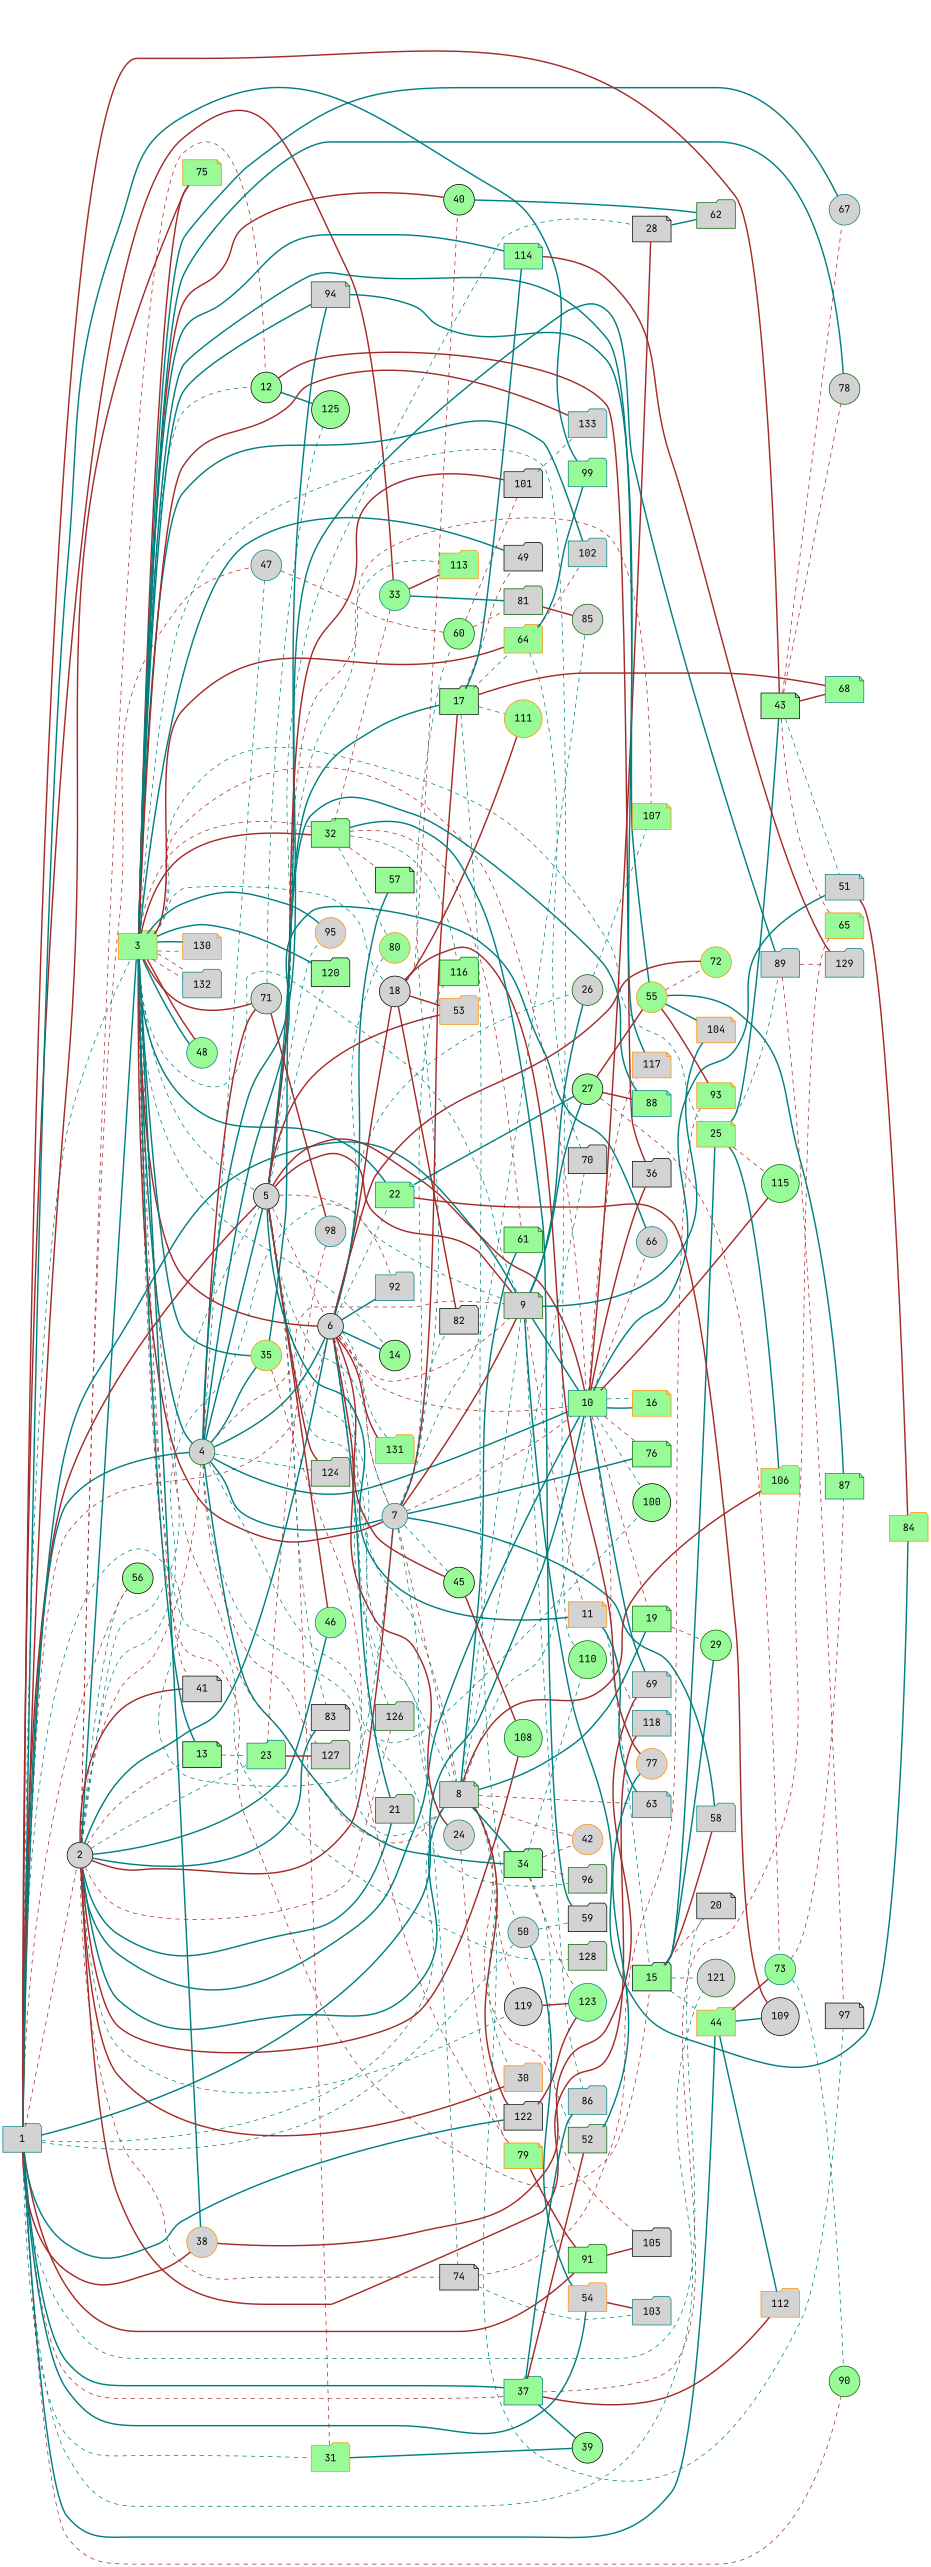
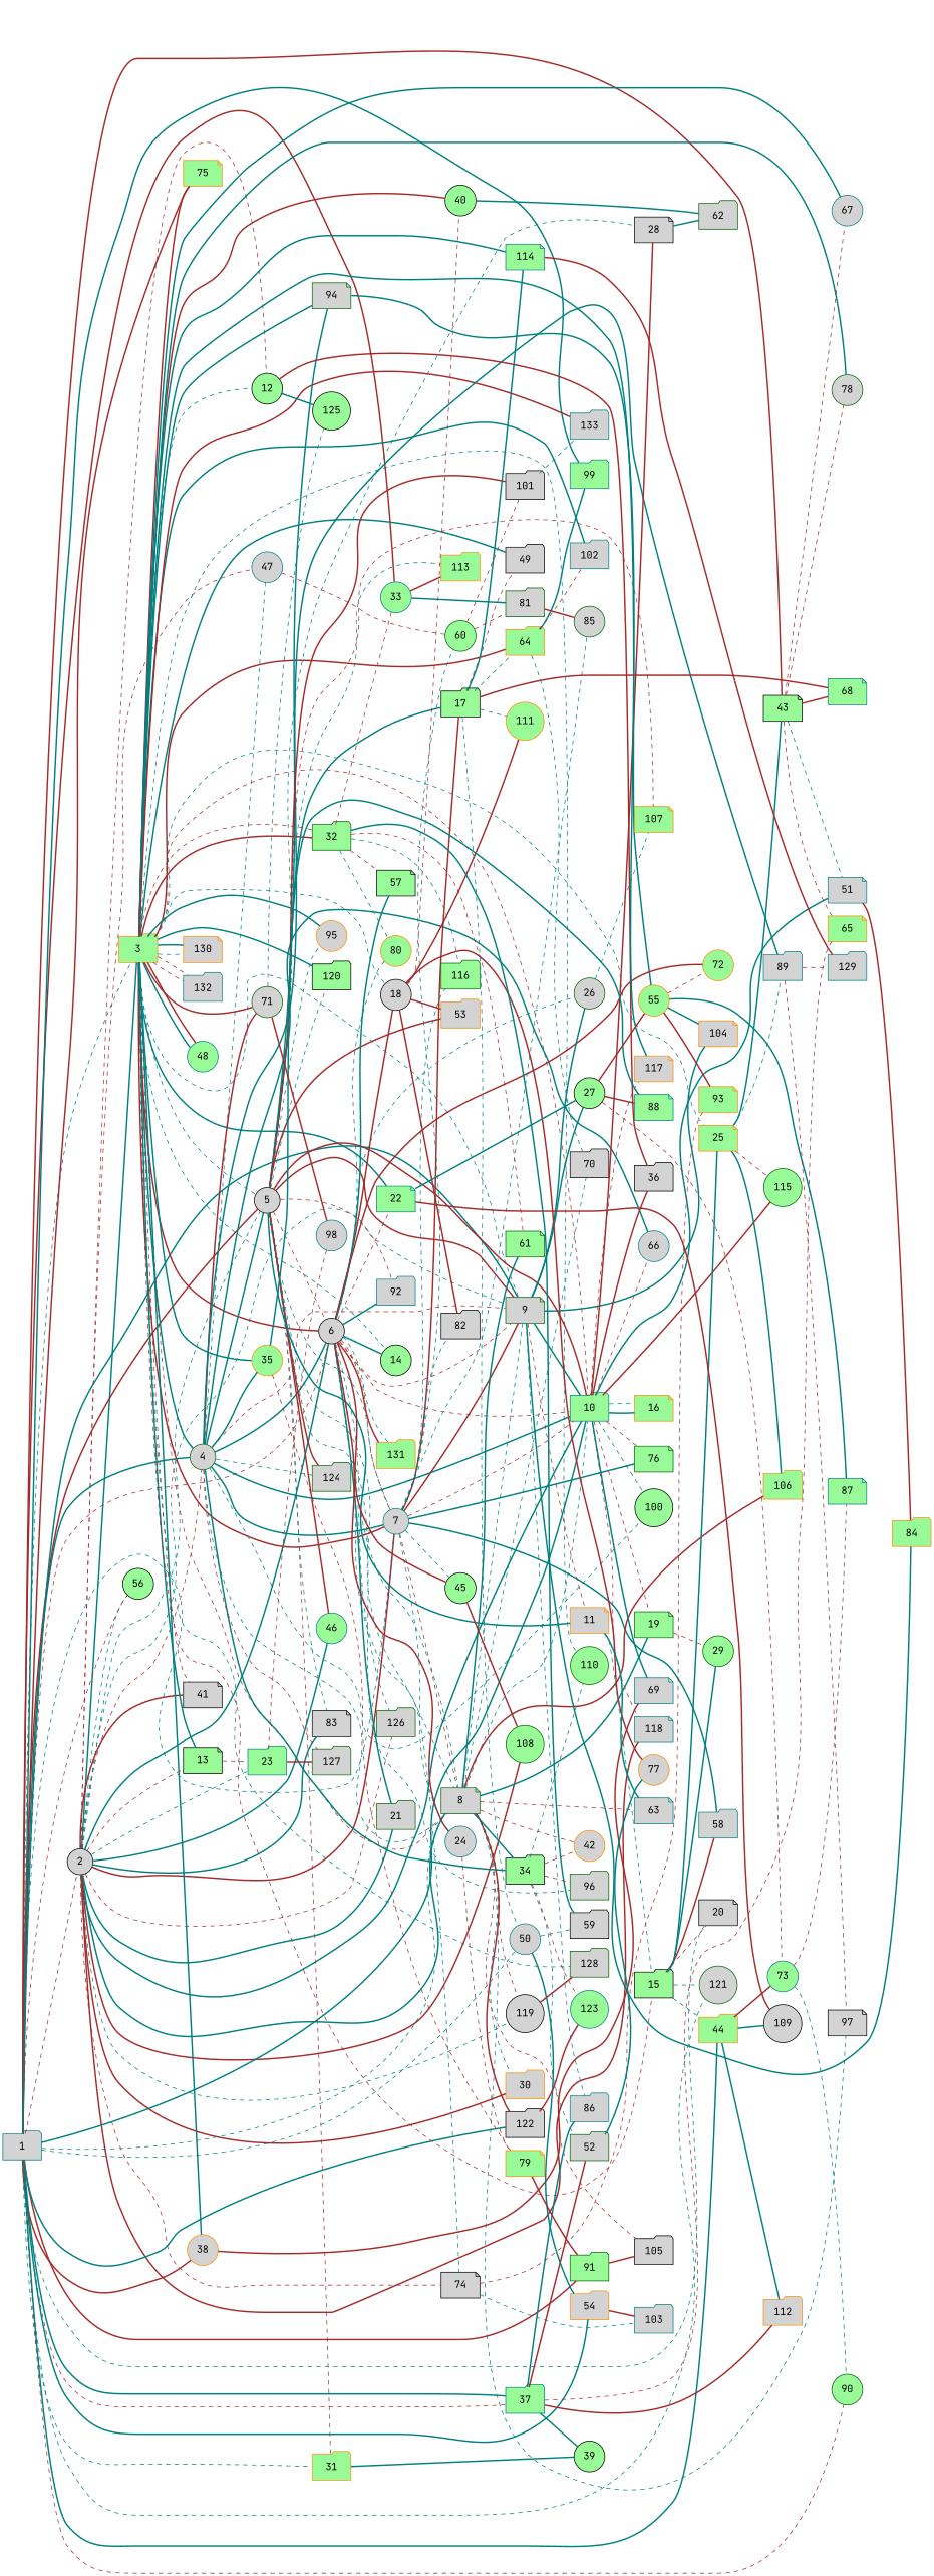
  graph {
    fontname="JetBrains Mono"
    rankdir=LR
    node [color=black fillcolor=lightgrey fontname="JetBrains Mono" shape=folder style=filled]
    edge [color=teal fontname="JetBrains Mono" style=bold]
    2 [shape=circle]
    1 [color=teal]
    3 [color=darkorange fillcolor=palegreen]
    4 [color=darkgreen shape=circle]
    5 [shape=circle]
    6 [shape=circle]
    7 [color=teal shape=circle]
    8 [color=darkgreen shape=note]
    9 [color=darkgreen shape=note]
    10 [color=teal fillcolor=palegreen]
    20 [shape=note]
    31 [color=darkorange fillcolor=palegreen]
    33 [color=teal fillcolor=palegreen shape=circle]
    37 [color=teal fillcolor=palegreen]
    38 [color=darkorange shape=circle]
    43 [fillcolor=palegreen shape=note]
    44 [color=darkorange fillcolor=palegreen]
    50 [color=teal shape=circle]
    54 [color=darkorange]
    56 [fillcolor=palegreen shape=circle]
    75 [color=darkorange fillcolor=palegreen shape=note]
    90 [color=darkgreen fillcolor=palegreen shape=circle]
    91 [color=darkgreen fillcolor=palegreen]
    99 [color=teal fillcolor=palegreen]
    121 [color=darkgreen shape=circle]
    122
    12 [fillcolor=palegreen shape=circle]
    13 [fillcolor=palegreen shape=note]
    21 [color=darkgreen]
    23 [color=teal fillcolor=palegreen]
    30 [color=darkorange]
    41 [shape=note]
    46 [color=teal fillcolor=palegreen shape=circle]
    47 [color=teal shape=circle]
    74 [shape=note]
    83 [shape=note]
    108 [color=darkgreen fillcolor=palegreen shape=circle]
    118 [color=teal shape=note]
    119 [shape=circle]
    126 [color=darkgreen]
    14 [fillcolor=palegreen shape=circle]
    15 [fillcolor=palegreen]
    18 [shape=circle]
    22 [color=teal fillcolor=palegreen shape=note]
    25 [color=darkorange fillcolor=palegreen shape=note]
    32 [color=darkgreen fillcolor=palegreen]
    35 [color=darkorange fillcolor=palegreen shape=circle]
    40 [fillcolor=palegreen shape=circle]
    48 [color=teal fillcolor=palegreen shape=circle]
    49
    55 [color=darkorange fillcolor=palegreen shape=circle]
    64 [color=darkorange fillcolor=palegreen]
    67 [color=teal shape=circle]
    71 [color=darkgreen shape=circle]
    78 [color=darkgreen shape=circle]
    94 [color=darkgreen shape=note]
    95 [color=darkorange shape=circle]
    102 [color=teal]
    110 [color=darkgreen fillcolor=palegreen shape=circle]
    114 [color=teal fillcolor=palegreen shape=note]
    120 [fillcolor=palegreen]
    128 [color=darkgreen]
    130 [color=darkorange shape=note]
    132 [color=teal]
    133 [color=teal]
    34 [fillcolor=palegreen]
    66 [color=teal shape=circle]
    89 [color=teal]
    100 [fillcolor=palegreen shape=circle]
    124 [color=darkgreen]
    127 [color=darkgreen]
    11 [color=darkorange shape=note]
    17 [fillcolor=palegreen]
    28 [shape=note]
    53 [color=darkorange]
    92 [color=teal]
    96 [color=darkgreen]
    101
    107 [color=darkorange fillcolor=palegreen shape=note]
    113 [color=darkorange fillcolor=palegreen]
    24 [color=teal shape=circle]
    26 [color=darkgreen shape=circle]
    45 [fillcolor=palegreen shape=circle]
    57 [fillcolor=palegreen shape=note]
    72 [color=darkorange fillcolor=palegreen shape=circle]
    80 [color=darkorange fillcolor=palegreen shape=circle]
    131 [color=darkorange fillcolor=palegreen]
    58 [color=teal]
    60 [color=darkgreen fillcolor=palegreen shape=circle]
    76 [color=darkgreen fillcolor=palegreen shape=note]
    82
    85 [color=darkgreen shape=circle]
    116 [color=darkgreen fillcolor=palegreen]
    19 [color=darkgreen fillcolor=palegreen shape=note]
    42 [color=darkorange shape=circle]
    61 [color=darkgreen fillcolor=palegreen shape=note]
    63 [color=teal shape=note]
    70
    97 [shape=note]
    105
    106 [color=darkorange fillcolor=palegreen]
    27 [fillcolor=palegreen shape=circle]
    84 [color=darkorange fillcolor=palegreen]
    86 [color=teal]
    104 [color=darkorange shape=note]
    16 [color=darkorange fillcolor=palegreen shape=note]
    36
    51 [color=teal shape=note]
    69 [color=teal shape=note]
    115 [color=darkgreen fillcolor=palegreen shape=circle]
    117 [color=darkorange shape=note]
    39 [fillcolor=palegreen shape=circle]
    81 [color=darkgreen]
    52 [color=darkgreen]
    65 [color=darkorange fillcolor=palegreen shape=note]
    112 [color=darkorange]
    68 [color=teal fillcolor=palegreen shape=note]
    109 [shape=circle]
    73 [color=teal fillcolor=palegreen shape=circle]
    59
    103 [color=teal]
    123 [color=teal fillcolor=palegreen shape=circle]
    125 [fillcolor=palegreen shape=circle]
    98 [color=teal shape=circle]
    93 [color=darkorange fillcolor=palegreen shape=note]
    29 [color=darkgreen fillcolor=palegreen shape=circle]
    111 [color=darkorange fillcolor=palegreen shape=circle]
    77 [color=darkorange shape=circle]
    79 [color=darkorange fillcolor=palegreen shape=note]
    88 [color=teal fillcolor=palegreen shape=note]
    62 [color=darkgreen]
    87 [color=teal fillcolor=palegreen shape=note]
    129 [color=teal]
    2 -- 3
    2 -- 4 [color=brown style=dashed]
    2 -- 5 [style=dashed]
    2 -- 6
    2 -- 7 [color=brown]
    2 -- 8
    2 -- 9 [style=dashed]
    2 -- 10
    2 -- 56 [style=dashed]
    2 -- 12 [color=brown style=dashed]
    2 -- 13 [color=brown style=dashed]
    2 -- 21
    2 -- 23 [style=dashed]
    2 -- 30 [color=brown]
    2 -- 41 [color=brown]
    2 -- 46
    2 -- 47 [color=brown style=dashed]
    2 -- 74 [color=brown style=dashed]
    2 -- 83
    2 -- 108 [color=brown]
    2 -- 118 [color=brown]
    2 -- 119 [style=dashed]
    2 -- 126 [color=brown style=dashed]
    1 -- 2 [color=brown style=dashed]
    1 -- 3 [style=dashed]
    1 -- 4
    1 -- 5 [color=brown]
    1 -- 6 [color=brown style=dashed]
    1 -- 7 [style=dashed]
    1 -- 8 [style=dashed]
    1 -- 9
    1 -- 10
    1 -- 20 [style=dashed]
    1 -- 31 [style=dashed]
    1 -- 33 [color=brown]
    1 -- 37 [color=brown style=dashed]
    1 -- 37
    1 -- 38 [color=brown]
    1 -- 43 [color=brown]
    1 -- 44
    1 -- 50 [style=dashed]
    1 -- 54
    1 -- 56 [color=brown style=dashed]
    1 -- 75 [color=brown]
    1 -- 90 [color=brown style=dashed]
    1 -- 91 [color=brown]
    1 -- 99
    1 -- 121 [style=dashed]
    1 -- 122
    3 -- 4
    3 -- 5 [style=dashed]
    3 -- 6 [color=brown]
    3 -- 7 [color=brown]
    3 -- 8 [color=brown style=dashed]
    3 -- 9 [style=dashed]
    3 -- 10 [color=brown style=dashed]
    3 -- 38
    3 -- 75 [color=brown]
    3 -- 12 [style=dashed]
    3 -- 13
    3 -- 41 [color=brown style=dashed]
    3 -- 14 [style=dashed]
    3 -- 15 [color=brown style=dashed]
    3 -- 18 [style=dashed]
    3 -- 22
    3 -- 25 [style=dashed]
    3 -- 32 [color=brown]
    3 -- 32 [color=brown style=dashed]
    3 -- 35
    3 -- 40 [color=brown]
    3 -- 48
    3 -- 48 [color=brown]
    3 -- 49
    3 -- 55
    3 -- 64 [color=brown]
    3 -- 67
    3 -- 71 [color=brown]
    3 -- 78
    3 -- 94
    3 -- 95
    3 -- 102
    3 -- 110 [style=dashed]
    3 -- 114
    3 -- 120
    3 -- 128 [style=dashed]
    3 -- 130 [style=dashed]
    3 -- 130
    3 -- 132 [color=brown style=dashed]
    3 -- 132 [color=brown style=dashed]
    3 -- 133 [color=brown]
    4 -- 5
    4 -- 6
    4 -- 7
    4 -- 8 [style=dashed]
    4 -- 9 [color=brown style=dashed]
    4 -- 10
    4 -- 47 [style=dashed]
    4 -- 35
    4 -- 71 [color=brown]
    4 -- 34
    4 -- 66
    4 -- 89
    4 -- 100 [style=dashed]
    4 -- 124 [style=dashed]
    4 -- 127 [color=brown style=dashed]
    5 -- 6 [color=brown style=dashed]
    5 -- 7 [style=dashed]
    5 -- 8 [style=dashed]
    5 -- 9 [color=brown]
    5 -- 10 [color=brown]
    5 -- 31 [color=brown style=dashed]
    5 -- 46 [color=brown]
    5 -- 83 [style=dashed]
    5 -- 94
    5 -- 95 [style=dashed]
    5 -- 120 [style=dashed]
    5 -- 124 [color=brown]
    5 -- 11
    5 -- 17
    5 -- 28 [style=dashed]
    5 -- 53 [color=brown]
    5 -- 92 [color=brown style=dashed]
    5 -- 96 [style=dashed]
    5 -- 101 [color=brown]
    5 -- 107 [color=brown style=dashed]
    5 -- 113 [style=dashed]
    6 -- 7 [color=brown style=dashed]
    6 -- 8 [style=dashed]
    6 -- 9 [color=brown style=dashed]
    6 -- 10 [color=brown style=dashed]
    6 -- 21
    6 -- 74 [style=dashed]
    6 -- 126 [style=dashed]
    6 -- 14
    6 -- 18 [color=brown]
-   6 -- 22 [style=dashed]
+   6 -- 22 [color=brown style=dashed]
    6 -- 92
    6 -- 24 [color=brown]
    6 -- 26 [style=dashed]
    6 -- 45 [color=brown]
    6 -- 57
    6 -- 72 [color=brown]
    6 -- 80 [style=dashed]
    6 -- 131 [color=brown]
    6 -- 131 [style=dashed]
    7 -- 8 [color=brown style=dashed]
    7 -- 9 [color=brown]
    7 -- 10 [color=brown style=dashed]
    7 -- 17 [color=brown]
    7 -- 24 [style=dashed]
    7 -- 45 [style=dashed]
    7 -- 58
    7 -- 60 [style=dashed]
    7 -- 76
    7 -- 82 [style=dashed]
    7 -- 85 [style=dashed]
    7 -- 116 [style=dashed]
    8 -- 9 [style=dashed]
    8 -- 10 [style=dashed]
    8 -- 122 [color=brown]
    8 -- 30 [style=dashed]
    8 -- 119 [color=brown style=dashed]
    8 -- 34
    8 -- 19
    8 -- 42 [color=brown style=dashed]
    8 -- 61
    8 -- 63 [color=brown style=dashed]
    8 -- 70 [style=dashed]
    8 -- 97 [style=dashed]
    8 -- 105 [color=brown style=dashed]
    8 -- 106 [color=brown]
    9 -- 10
    9 -- 11 [color=brown style=dashed]
    9 -- 26
    9 -- 27
    9 -- 84
    9 -- 86 [style=dashed]
    9 -- 104
    10 -- 118 [color=brown style=dashed]
    10 -- 66 [color=brown style=dashed]
    10 -- 100 [style=dashed]
    10 -- 28 [color=brown]
    10 -- 76 [color=brown style=dashed]
    10 -- 19 [color=brown style=dashed]
    10 -- 16
    10 -- 16 [style=dashed]
    10 -- 36 [color=brown]
    10 -- 51
    10 -- 69
    10 -- 115 [color=brown]
    10 -- 117 [color=brown style=dashed]
    31 -- 39
    33 -- 113 [color=brown]
    33 -- 81
    37 -- 86
    37 -- 39
    37 -- 52 [color=brown]
    37 -- 65 [color=brown style=dashed]
    37 -- 112 [color=brown]
    38 -- 69 [color=brown]
    43 -- 67 [color=brown style=dashed]
    43 -- 78 [color=brown style=dashed]
    43 -- 51 [style=dashed]
    43 -- 65 [color=brown style=dashed]
    43 -- 68 [color=brown]
    44 -- 112
    44 -- 109
    44 -- 73 [color=brown]
    50 -- 54
    50 -- 59 [style=dashed]
    54 -- 103 [color=brown]
    91 -- 105 [color=brown]
    122 -- 123 [color=brown]
    12 -- 36 [color=brown]
    12 -- 125
    13 -- 23 [color=brown style=dashed]
    23 -- 127 [color=brown]
    23 -- 98 [color=brown style=dashed]
    47 -- 60 [color=brown style=dashed]
    74 -- 103 [style=dashed]
    74 -- 93 [color=brown style=dashed]
-   119 -- 123 [color=brown]
+   119 -- 128 [color=brown]
    15 -- 20 [color=brown style=dashed]
    15 -- 44 [style=dashed]
    15 -- 121 [style=dashed]
    15 -- 25
    15 -- 58 [color=brown]
    15 -- 29
    18 -- 40 [color=brown style=dashed]
    18 -- 53 [color=brown]
    18 -- 82 [color=brown]
    18 -- 111 [color=brown]
    18 -- 77 [color=brown]
    22 -- 27
    22 -- 109 [color=brown]
    25 -- 43
    25 -- 89 [style=dashed]
    25 -- 106
    25 -- 115 [color=brown style=dashed]
    32 -- 33 [color=brown style=dashed]
    32 -- 57 [color=brown style=dashed]
    32 -- 80 [style=dashed]
    32 -- 116 [style=dashed]
    32 -- 61 [color=brown style=dashed]
    32 -- 59
    35 -- 79 [color=brown style=dashed]
    35 -- 88
    40 -- 62
    55 -- 72 [color=brown style=dashed]
    55 -- 104
    55 -- 93 [color=brown]
    55 -- 87
    64 -- 99
    64 -- 102 [color=brown style=dashed]
    64 -- 70 [style=dashed]
    71 -- 125 [style=dashed]
    71 -- 98 [color=brown]
    94 -- 117
    114 -- 129 [color=brown]
    34 -- 110 [style=dashed]
    34 -- 96 [color=brown style=dashed]
    34 -- 42 [color=brown style=dashed]
    34 -- 52 [style=dashed]
    34 -- 123 [color=brown style=dashed]
    89 -- 97 [color=brown style=dashed]
    89 -- 129 [color=brown style=dashed]
    11 -- 15 [style=dashed]
    11 -- 63
    17 -- 50 [style=dashed]
    17 -- 49 [color=brown style=dashed]
    17 -- 64 [style=dashed]
    17 -- 114
    17 -- 68 [color=brown]
    17 -- 111 [style=dashed]
    28 -- 62
    101 -- 133 [style=dashed]
    24 -- 79 [color=brown style=dashed]
    26 -- 107 [style=dashed]
    45 -- 108 [color=brown]
    60 -- 101 [color=brown style=dashed]
    60 -- 81 [color=brown style=dashed]
    19 -- 29 [color=brown style=dashed]
    27 -- 55 [color=brown]
    27 -- 73 [color=brown style=dashed]
    27 -- 88 [color=brown]
    51 -- 84 [color=brown]
    81 -- 85 [color=brown]
    52 -- 77
    73 -- 90 [style=dashed]
    73 -- 87 [color=brown style=dashed]
    79 -- 91 [color=brown]
  }
